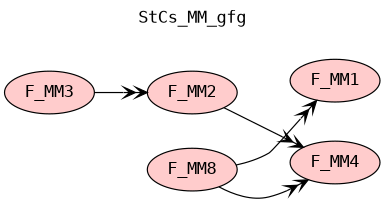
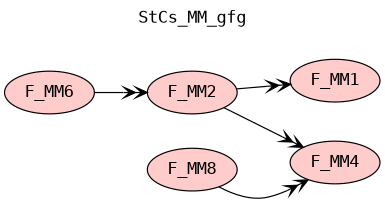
  digraph {
    fontname="DejaVu Sans Mono"
    label=StCs_MM_gfg
    labelfontsize=12
    labelloc=tl
    rankdir=LR
    node [fillcolor="#FFCCCC" fontname="DejaVu Sans Mono" shape=oval style=filled]
    edge [arrowhead=veevee fontname="DejaVu Sans Mono"]
    n1 [label=F_MM1]
    n2 [label=F_MM2]
    n3 [label=F_MM4]
-   n4 [label=F_MM3]
+   n4 [label=F_MM6]
    n5 [label=F_MM8]
-   n5 -> n1 [label=" "]
+   n2 -> n1 [label=" "]
    n2 -> n3 [label=" "]
    n4 -> n2 [label=" "]
    n5 -> n3 [label=" "]
  }
